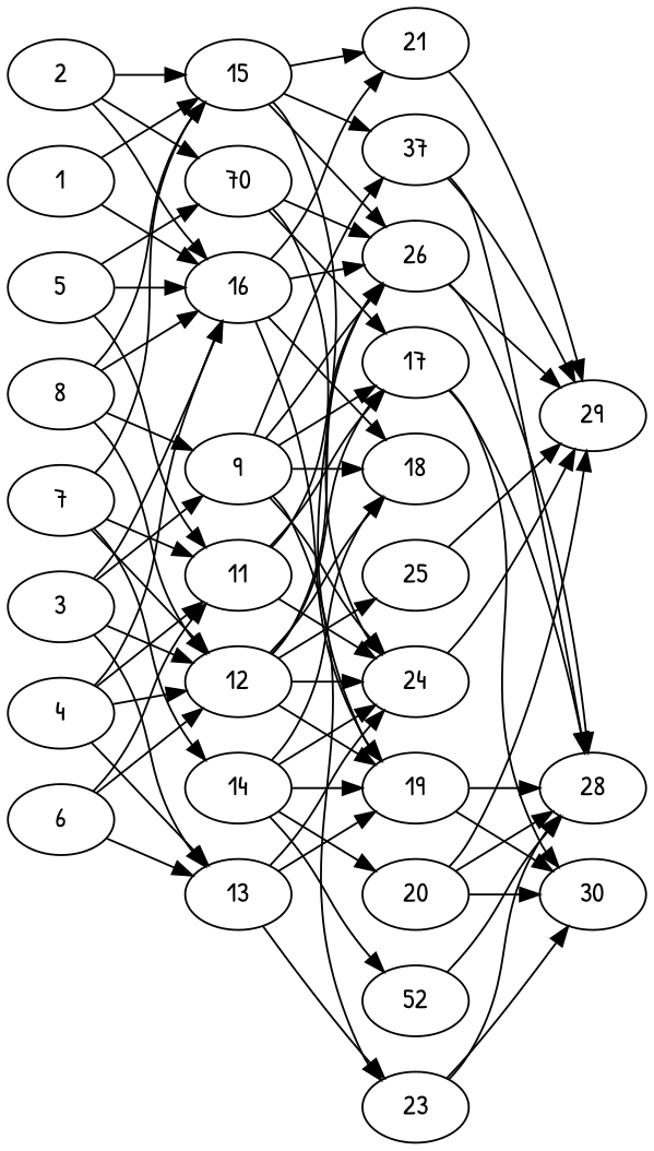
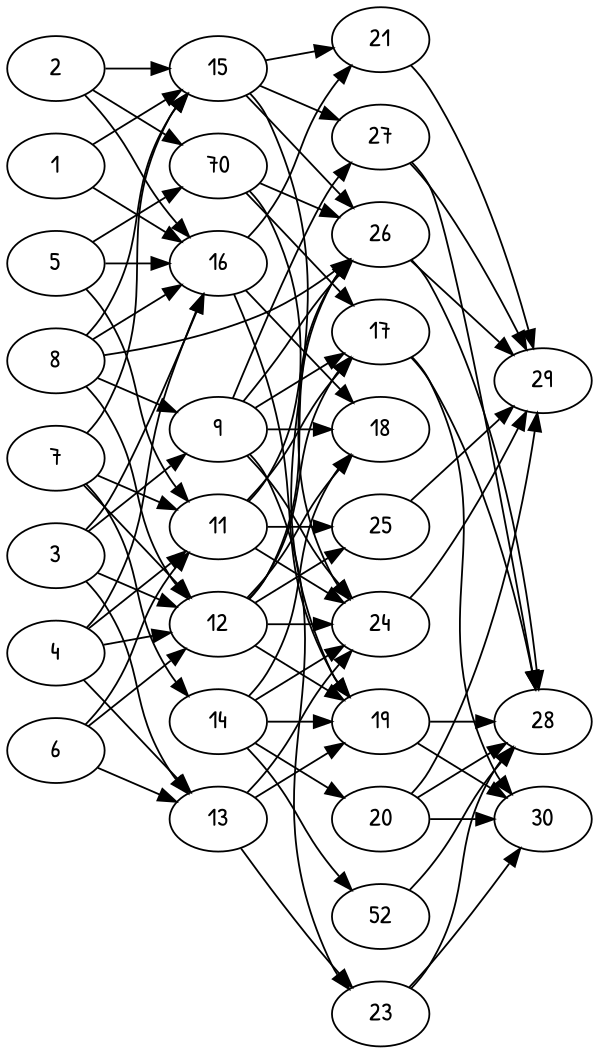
  digraph {
    fontname="Patrick Hand"
    rankdir=LR
    node [alpha=0.13 fontname="Patrick Hand"]
    edge [fontname="Patrick Hand"]
    1 [alpha=0.10 expect_size=6307840]
    15 [alpha=0.04 expect_size=32670720]
    16 [alpha=0.07 expect_size=43389952]
    26 [alpha=0.09 expect_size=40777728]
-   27 [alpha=0.15 expect_size=9648128 label=37]
+   27 [alpha=0.15 expect_size=9648128]
    19 [alpha=0.20 expect_size=8921088]
    21 [alpha=0.06 expect_size=40166400]
    18 [expect_size=22188032]
    28 [alpha=0.08 expect_size=37498880]
    29 [alpha=0.01 expect_size=19858432]
    30 [alpha=0.00 expect_size=19732480]
    2 [alpha=0.01 expect_size=10692608]
    n13 [expect_size=20722688 label=70]
    17 [alpha=0.12 expect_size=35643392]
    24 [alpha=0.12 expect_size=37301248]
    3 [alpha=0.08 expect_size=49454080]
    9 [alpha=0.20 expect_size=6883328]
    12 [alpha=0.19 expect_size=52304896]
    13 [expect_size=7024640]
    23 [alpha=0.16 expect_size=5482496]
    25 [alpha=0.17 expect_size=32320512]
    4 [alpha=0.03 expect_size=9209856]
    11 [alpha=0.06 expect_size=29776896]
    5 [alpha=0.05 expect_size=26424320]
    6 [alpha=0.17 expect_size=22373376]
    7 [alpha=0.14 expect_size=37751808]
    14 [alpha=0.18 expect_size=26699776]
    20 [expect_size=8725504]
    n29 [alpha=0.02 expect_size=7418880 label=52]
    8 [alpha=0.14 expect_size=19856384]
    1 -> 15
    1 -> 16
    15 -> 26
    15 -> 27
    15 -> 19
    15 -> 21
-   16 -> 26
+   8 -> 26
    16 -> 19
    16 -> 21
    16 -> 18
    26 -> 28
    26 -> 29
    27 -> 28
    27 -> 29
    19 -> 28
    19 -> 30
    21 -> 29
    2 -> 15
    2 -> 16
    2 -> n13
    n13 -> 26
    n13 -> 17
    n13 -> 24
    17 -> 28
    17 -> 30
    24 -> 29
    3 -> 16
    3 -> 9
    3 -> 12
    3 -> 13
    9 -> 26
    9 -> 27
    9 -> 18
    9 -> 17
    9 -> 24
    9 -> 23
    12 -> 26
    12 -> 19
    12 -> 18
    12 -> 17
    12 -> 24
    12 -> 25
    13 -> 19
    13 -> 24
    13 -> 23
    23 -> 28
    23 -> 30
    25 -> 29
    4 -> 16
    4 -> 12
    4 -> 13
    4 -> 11
    11 -> 26
    11 -> 17
    11 -> 24
+   11 -> 25
    5 -> 16
    5 -> n13
    5 -> 11
    6 -> 12
    6 -> 13
    6 -> 11
    7 -> 15
    7 -> 12
    7 -> 11
    7 -> 14
    14 -> 19
    14 -> 18
    14 -> 24
    14 -> 20
    14 -> n29
    20 -> 28
    20 -> 29
    20 -> 30
    n29 -> 28
    8 -> 15
    8 -> 16
    8 -> 9
    8 -> 12
  }
